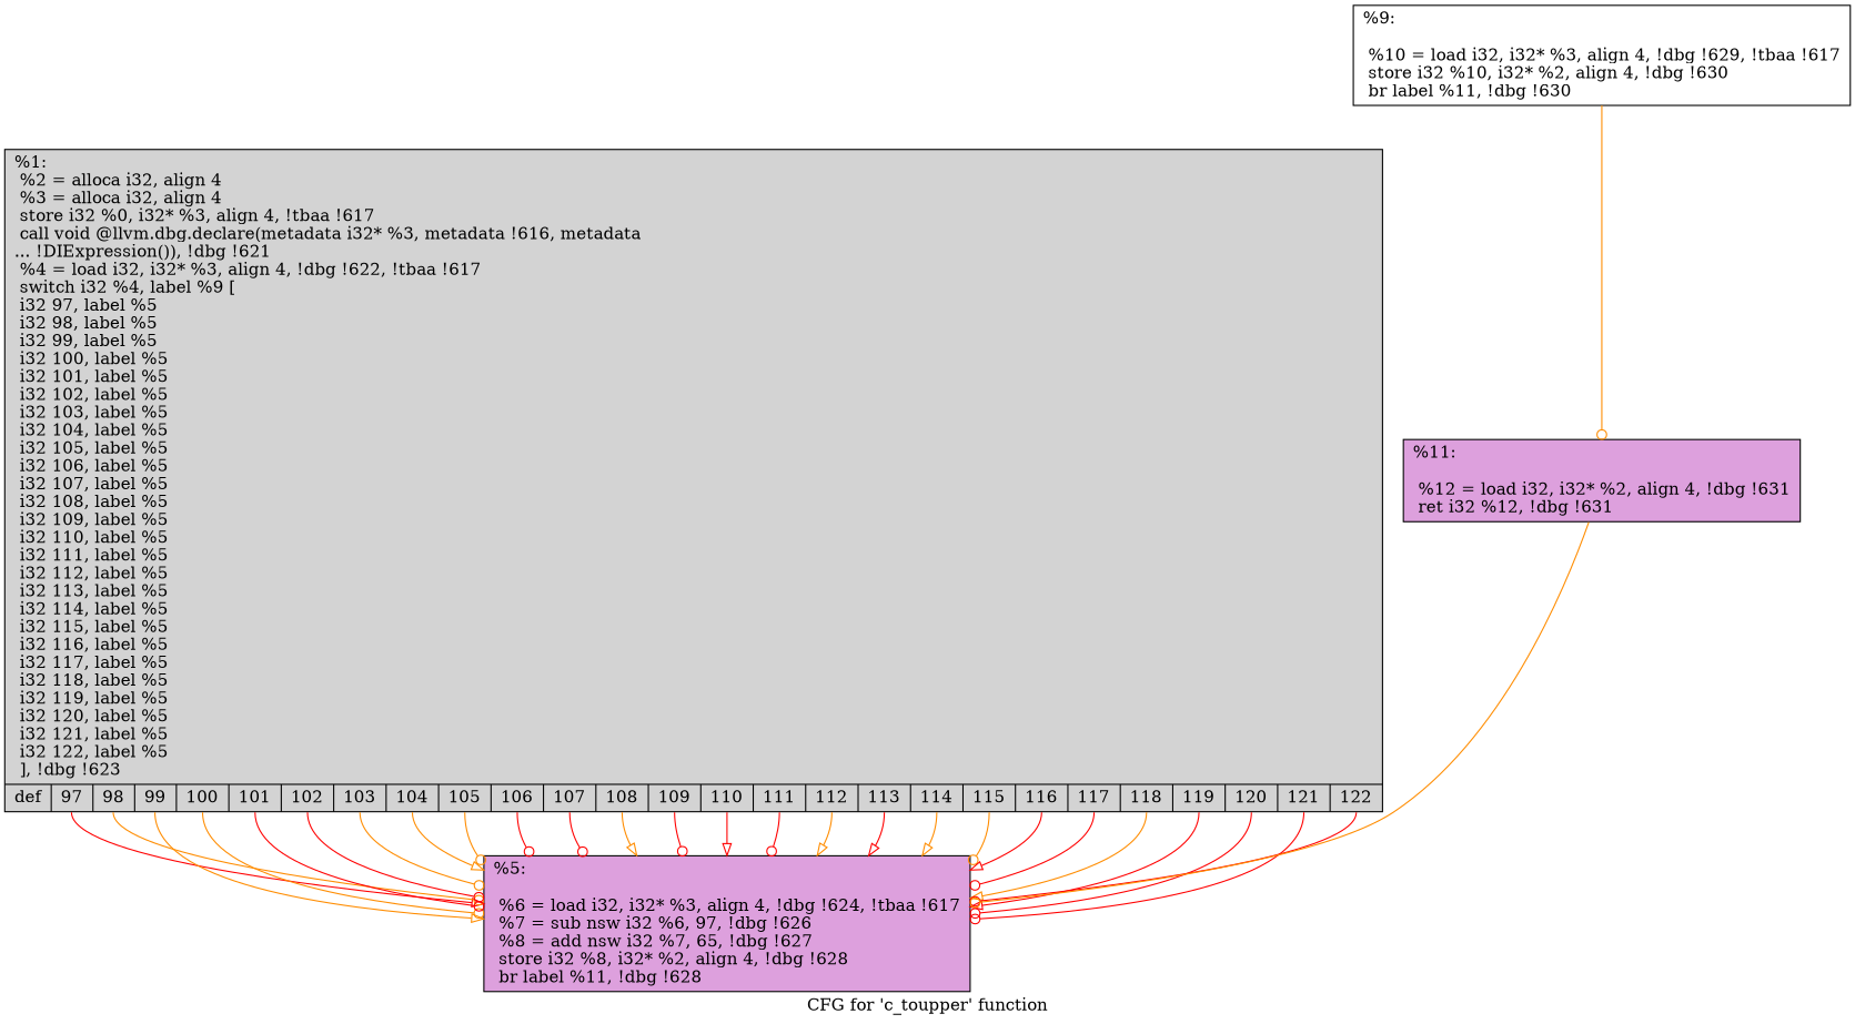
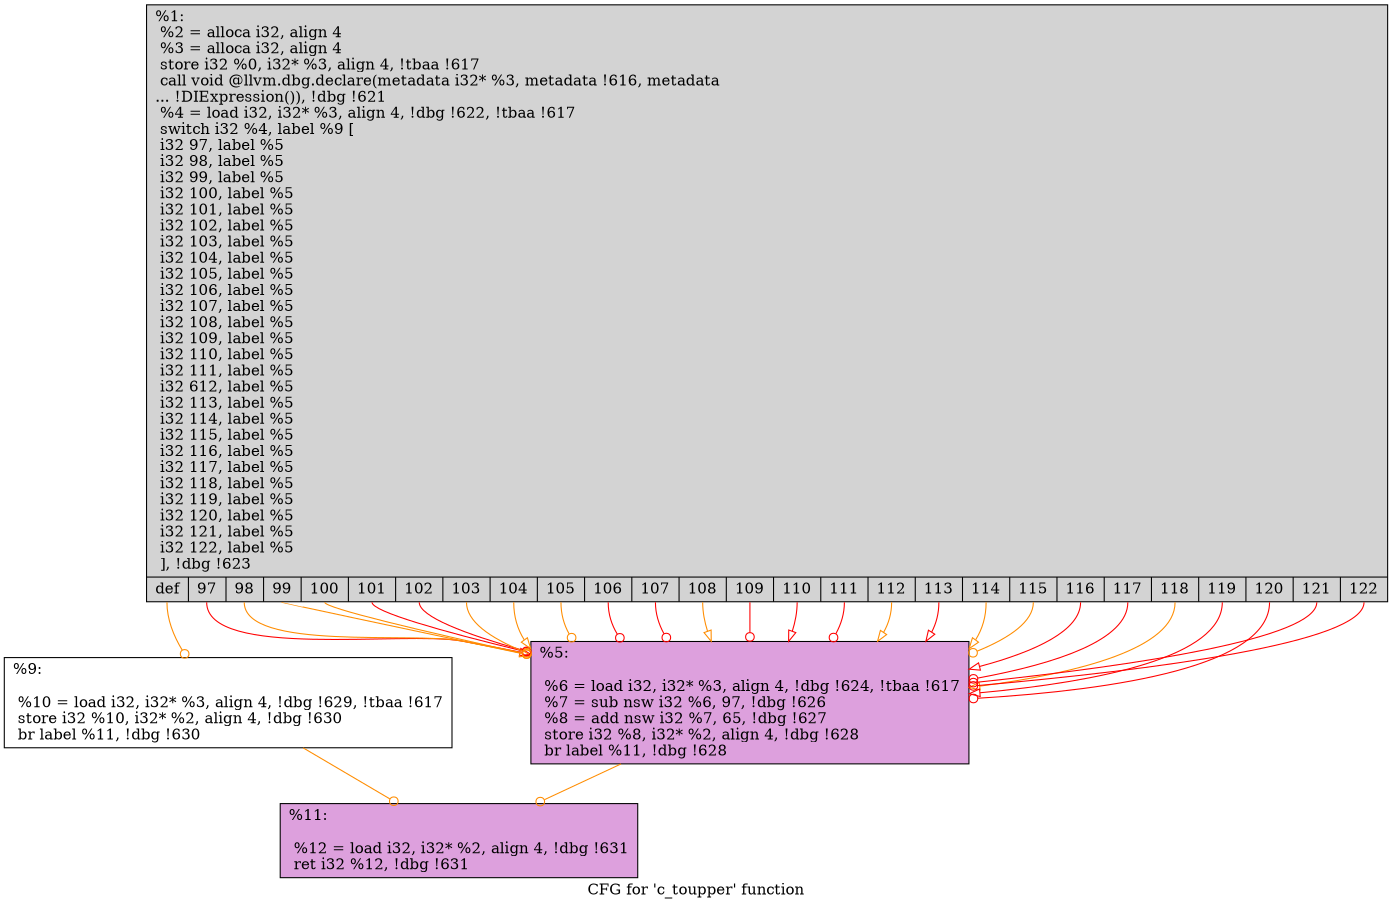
  digraph {
    label="CFG for 'c_toupper' function"
    node [fillcolor=plum shape=record style=filled]
    edge [arrowhead=odot color=red]
-   n1 [fillcolor=lightgrey label="{%1:\l  %2 = alloca i32, align 4\l  %3 = alloca i32, align 4\l  store i32 %0, i32* %3, align 4, !tbaa !617\l  call void @llvm.dbg.declare(metadata i32* %3, metadata !616, metadata\l... !DIExpression()), !dbg !621\l  %4 = load i32, i32* %3, align 4, !dbg !622, !tbaa !617\l  switch i32 %4, label %9 [\l    i32 97, label %5\l    i32 98, label %5\l    i32 99, label %5\l    i32 100, label %5\l    i32 101, label %5\l    i32 102, label %5\l    i32 103, label %5\l    i32 104, label %5\l    i32 105, label %5\l    i32 106, label %5\l    i32 107, label %5\l    i32 108, label %5\l    i32 109, label %5\l    i32 110, label %5\l    i32 111, label %5\l    i32 112, label %5\l    i32 113, label %5\l    i32 114, label %5\l    i32 115, label %5\l    i32 116, label %5\l    i32 117, label %5\l    i32 118, label %5\l    i32 119, label %5\l    i32 120, label %5\l    i32 121, label %5\l    i32 122, label %5\l  ], !dbg !623\l|{<s0>def|<s1>97|<s2>98|<s3>99|<s4>100|<s5>101|<s6>102|<s7>103|<s8>104|<s9>105|<s10>106|<s11>107|<s12>108|<s13>109|<s14>110|<s15>111|<s16>112|<s17>113|<s18>114|<s19>115|<s20>116|<s21>117|<s22>118|<s23>119|<s24>120|<s25>121|<s26>122}}"]
+   n1 [fillcolor=lightgrey label="{%1:\l  %2 = alloca i32, align 4\l  %3 = alloca i32, align 4\l  store i32 %0, i32* %3, align 4, !tbaa !617\l  call void @llvm.dbg.declare(metadata i32* %3, metadata !616, metadata\l... !DIExpression()), !dbg !621\l  %4 = load i32, i32* %3, align 4, !dbg !622, !tbaa !617\l  switch i32 %4, label %9 [\l    i32 97, label %5\l    i32 98, label %5\l    i32 99, label %5\l    i32 100, label %5\l    i32 101, label %5\l    i32 102, label %5\l    i32 103, label %5\l    i32 104, label %5\l    i32 105, label %5\l    i32 106, label %5\l    i32 107, label %5\l    i32 108, label %5\l    i32 109, label %5\l    i32 110, label %5\l    i32 111, label %5\l    i32 612, label %5\l    i32 113, label %5\l    i32 114, label %5\l    i32 115, label %5\l    i32 116, label %5\l    i32 117, label %5\l    i32 118, label %5\l    i32 119, label %5\l    i32 120, label %5\l    i32 121, label %5\l    i32 122, label %5\l  ], !dbg !623\l|{<s0>def|<s1>97|<s2>98|<s3>99|<s4>100|<s5>101|<s6>102|<s7>103|<s8>104|<s9>105|<s10>106|<s11>107|<s12>108|<s13>109|<s14>110|<s15>111|<s16>112|<s17>113|<s18>114|<s19>115|<s20>116|<s21>117|<s22>118|<s23>119|<s24>120|<s25>121|<s26>122}}"]
    n2 [fillcolor=white label="{%9:\l\l  %10 = load i32, i32* %3, align 4, !dbg !629, !tbaa !617\l  store i32 %10, i32* %2, align 4, !dbg !630\l  br label %11, !dbg !630\l}"]
    n3 [label="{%5:\l\l  %6 = load i32, i32* %3, align 4, !dbg !624, !tbaa !617\l  %7 = sub nsw i32 %6, 97, !dbg !626\l  %8 = add nsw i32 %7, 65, !dbg !627\l  store i32 %8, i32* %2, align 4, !dbg !628\l  br label %11, !dbg !628\l}"]
    n4 [label="{%11:\l\l  %12 = load i32, i32* %2, align 4, !dbg !631\l  ret i32 %12, !dbg !631\l}"]
+   n1 -> n2 [color=darkorange tailport=s0]
    n1 -> n3 [arrowhead=onormal tailport=s1]
    n1 -> n3 [color=darkorange tailport=s2]
    n1 -> n3 [arrowhead=onormal color=darkorange tailport=s3]
    n1 -> n3 [color=darkorange tailport=s4]
    n1 -> n3 [tailport=s5]
    n1 -> n3 [tailport=s6]
    n1 -> n3 [color=darkorange tailport=s7]
    n1 -> n3 [arrowhead=onormal color=darkorange tailport=s8]
    n1 -> n3 [color=darkorange tailport=s9]
    n1 -> n3 [tailport=s10]
    n1 -> n3 [tailport=s11]
    n1 -> n3 [arrowhead=onormal color=darkorange tailport=s12]
    n1 -> n3 [tailport=s13]
    n1 -> n3 [arrowhead=onormal tailport=s14]
    n1 -> n3 [tailport=s15]
    n1 -> n3 [arrowhead=onormal color=darkorange tailport=s16]
    n1 -> n3 [arrowhead=onormal tailport=s17]
    n1 -> n3 [arrowhead=onormal color=darkorange tailport=s18]
    n1 -> n3 [color=darkorange tailport=s19]
    n1 -> n3 [arrowhead=onormal tailport=s20]
    n1 -> n3 [tailport=s21]
    n1 -> n3 [arrowhead=onormal color=darkorange tailport=s22]
    n1 -> n3 [arrowhead=onormal tailport=s23]
    n1 -> n3 [tailport=s24]
    n1 -> n3 [tailport=s25]
    n1 -> n3 [tailport=s26]
    n2 -> n4 [color=darkorange]
-   n4 -> n3 [color=darkorange]
+   n3 -> n4 [color=darkorange]
  }
